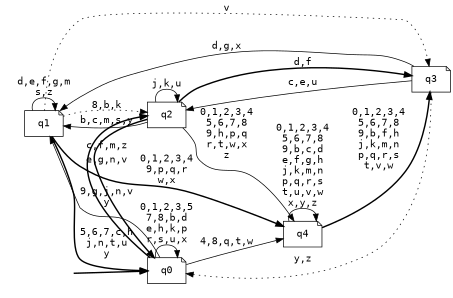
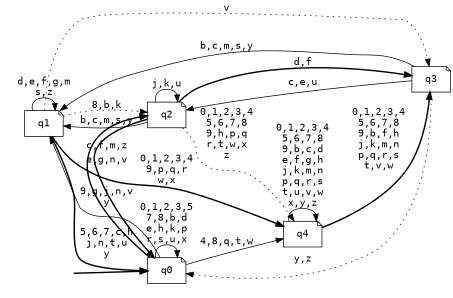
  digraph {
    fontname="DejaVu Sans Mono"
    rankdir=LR
    node [fontname="DejaVu Sans Mono" shape=note style="rounded,filled" color=black fillcolor=white]
    edge [fontname="DejaVu Sans Mono" style=solid]
    __start0 [height=0 shape=none style=invis width=0 color="" fillcolor=""]
    n2 [label=q0]
    n3 [label=q1]
    n4 [label=q2 style=filled]
    n5 [label=q4 style=filled]
    n6 [label=q3]
    subgraph cluster_1 {
      nodesep=0.15
      ranksep=0.15
      style=invis
      __start0
      n2
    }
    __start0 -> n2 [penwidth=2]
    n2 -> n2 [label="0,1,2,3,5\n7,8,b,d\ne,h,k,p\nr,s,u,x"]
    n2 -> n3 [label="9,g,j,n,v\ny"]
    n2 -> n4 [label="c,f,m,z" style=bold]
    n2 -> n5 [label="4,8,q,t,w"]
    n3 -> n2 [label="5,6,7,c,h\nj,n,t,u\ny" style=bold]
    n3 -> n3 [label="d,e,f,g,m\ns,z"]
    n3 -> n4 [label="8,b,k" style=dotted]
    n3 -> n5 [label="0,1,2,3,4\n9,p,q,r\nw,x" style=bold]
    n3 -> n6 [label=v style=dotted]
    n4 -> n2 [label="e,g,n,v" style=bold]
    n4 -> n3 [label="b,c,m,s,y"]
    n4 -> n4 [label="j,k,u"]
-   n4 -> n5 [label="0,1,2,3,4\n5,6,7,8\n9,h,p,q\nr,t,w,x\nz"]
+   n4 -> n5 [label="0,1,2,3,4\n5,6,7,8\n9,h,p,q\nr,t,w,x\nz" style=dotted]
    n4 -> n6 [label="d,f" style=bold]
    n5 -> n5 [label="0,1,2,3,4\n5,6,7,8\n9,b,c,d\ne,f,g,h\nj,k,m,n\np,q,r,s\nt,u,v,w\nx,y,z"]
    n5 -> n6 [label="0,1,2,3,4\n5,6,7,8\n9,b,f,h\nj,k,m,n\np,q,r,s\nt,v,w" style=bold]
    n6 -> n2 [label="y,z" style=dotted]
-   n6 -> n3 [label="d,g,x"]
+   n6 -> n3 [label="b,c,m,s,y"]
    n6 -> n4 [label="c,e,u"]
  }
